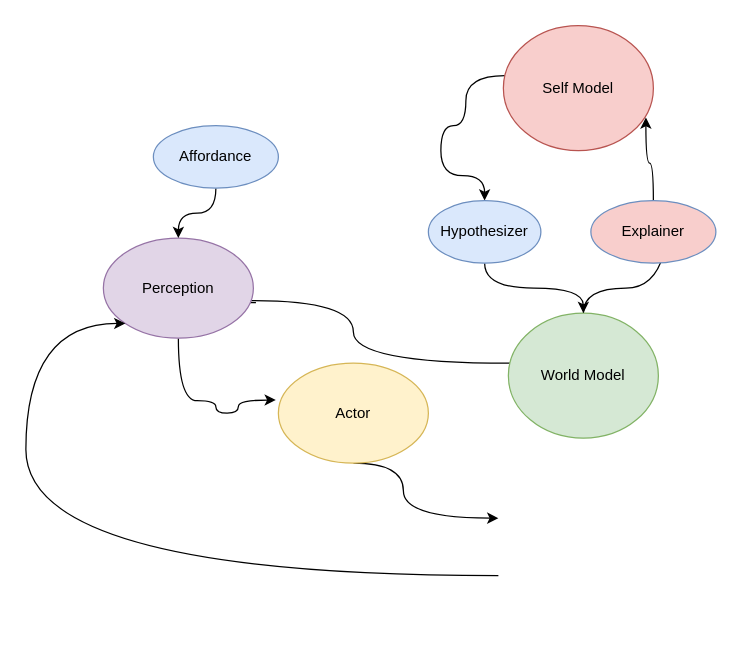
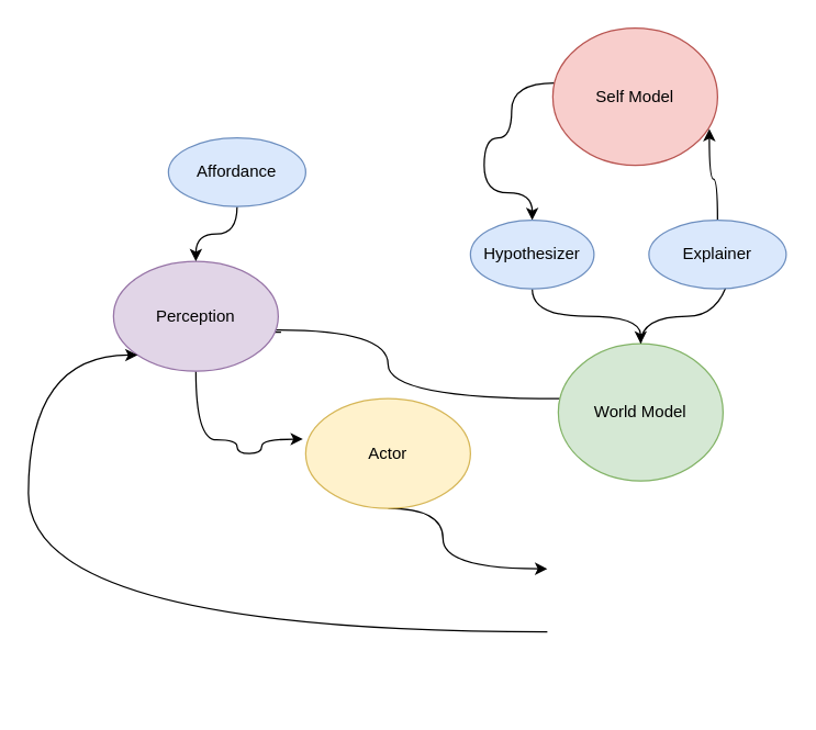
  <mxCell id="0" />
  <mxCell id="1" parent="0" />
  <mxCell id="2" value="" style="edgeStyle=orthogonalEdgeStyle;curved=1;orthogonalLoop=1;jettySize=auto;html=1;exitX=1.017;exitY=0.644;exitDx=0;exitDy=0;exitPerimeter=0;endArrow=none;" edge="1" parent="1" source="4" target="8"><mxGeometry relative="1" as="geometry"><mxPoint x="62" y="40" as="targetPoint" /><Array as="points"><mxPoint x="122" y="242" /><mxPoint x="122" y="240" /><mxPoint x="282" y="240" /><mxPoint x="282" y="290" /></Array></mxGeometry></mxCell>
  <mxCell id="3" value="" style="edgeStyle=orthogonalEdgeStyle;curved=1;orthogonalLoop=1;jettySize=auto;html=1;entryX=-0.017;entryY=0.369;entryDx=0;entryDy=0;entryPerimeter=0;" edge="1" parent="1" source="4" target="6"><mxGeometry relative="1" as="geometry"><mxPoint x="62" y="360" as="targetPoint" /><Array as="points"><mxPoint x="142" y="320" /><mxPoint x="172" y="320" /><mxPoint x="172" y="330" /><mxPoint x="190" y="330" /></Array></mxGeometry></mxCell>
  <mxCell id="4" value="Perception" style="ellipse;whiteSpace=wrap;html=1;fillColor=#e1d5e7;strokeColor=#9673a6;" vertex="1" parent="1"><mxGeometry x="82" y="190" width="120" height="80" as="geometry" /></mxCell>
  <mxCell id="5" value="" style="edgeStyle=orthogonalEdgeStyle;curved=1;orthogonalLoop=1;jettySize=auto;html=1;entryX=0;entryY=0.25;entryDx=0;entryDy=0;exitX=0.5;exitY=1;exitDx=0;exitDy=0;" edge="1" parent="1" source="6" target="10"><mxGeometry relative="1" as="geometry"><mxPoint x="192" y="470" as="targetPoint" /><Array as="points"><mxPoint x="322" y="370" /><mxPoint x="322" y="414" /></Array></mxGeometry></mxCell>
  <mxCell id="6" value="Actor" style="ellipse;whiteSpace=wrap;html=1;fillColor=#fff2cc;strokeColor=#d6b656;" vertex="1" parent="1"><mxGeometry x="222" y="290" width="120" height="80" as="geometry" /></mxCell>
  <mxCell id="7" value="" style="edgeStyle=orthogonalEdgeStyle;curved=1;orthogonalLoop=1;jettySize=auto;html=1;startArrow=none;startFill=0;endArrow=classic;endFill=1;entryX=0.62;entryY=0.03;entryDx=0;entryDy=0;entryPerimeter=0;" edge="1" parent="1" source="8" target="18"><mxGeometry relative="1" as="geometry"><mxPoint x="602" y="140" as="targetPoint" /></mxGeometry></mxCell>
  <mxCell id="8" value="World Model" style="ellipse;whiteSpace=wrap;html=1;fillColor=#d5e8d4;strokeColor=#82b366;" vertex="1" parent="1"><mxGeometry x="406" y="250" width="120" height="100" as="geometry" /></mxCell>
  <mxCell id="9" value="" style="edgeStyle=orthogonalEdgeStyle;curved=1;orthogonalLoop=1;jettySize=auto;html=1;startArrow=none;startFill=0;endArrow=classic;endFill=1;entryX=0;entryY=1;entryDx=0;entryDy=0;" edge="1" parent="1" source="10" target="4"><mxGeometry relative="1" as="geometry"><mxPoint x="112" y="420" as="targetPoint" /><Array as="points"><mxPoint x="20" y="460" /></Array></mxGeometry></mxCell>
  <mxCell id="10" value="" style="shape=image;html=1;verticalAlign=top;verticalLabelPosition=bottom;labelBackgroundColor=#ffffff;imageAspect=0;aspect=fixed;image=https://cdn2.iconfinder.com/data/icons/whcompare-isometric-web-hosting-servers/50/connected-globe-128.png" vertex="1" parent="1"><mxGeometry x="398" y="382" width="128" height="128" as="geometry" /></mxCell>
  <mxCell id="11" value="" style="edgeStyle=orthogonalEdgeStyle;curved=1;orthogonalLoop=1;jettySize=auto;html=1;startArrow=none;startFill=0;endArrow=classic;endFill=1;entryX=0.5;entryY=0;entryDx=0;entryDy=0;" edge="1" parent="1" source="12" target="14"><mxGeometry relative="1" as="geometry"><Array as="points"><mxPoint x="372" y="60" /><mxPoint x="372" y="100" /><mxPoint x="352" y="100" /><mxPoint x="352" y="140" /></Array></mxGeometry></mxCell>
  <mxCell id="12" value="Self Model" style="ellipse;whiteSpace=wrap;html=1;fillColor=#f8cecc;strokeColor=#b85450;" vertex="1" parent="1"><mxGeometry x="402" y="20" width="120" height="100" as="geometry" /></mxCell>
  <mxCell id="13" value="" style="edgeStyle=orthogonalEdgeStyle;curved=1;orthogonalLoop=1;jettySize=auto;html=1;startArrow=none;startFill=0;endArrow=classic;endFill=1;exitX=0.5;exitY=1;exitDx=0;exitDy=0;" edge="1" parent="1" source="14" target="8"><mxGeometry relative="1" as="geometry" /></mxCell>
  <mxCell id="14" value="Hypothesizer" style="ellipse;whiteSpace=wrap;html=1;fillColor=#dae8fc;strokeColor=#6c8ebf;" vertex="1" parent="1"><mxGeometry x="342" y="160" width="90" height="50" as="geometry" /></mxCell>
  <mxCell id="15" value="" style="edgeStyle=orthogonalEdgeStyle;curved=1;orthogonalLoop=1;jettySize=auto;html=1;startArrow=none;startFill=0;endArrow=classic;endFill=1;" edge="1" parent="1" source="16" target="4"><mxGeometry relative="1" as="geometry" /></mxCell>
  <mxCell id="16" value="Affordance" style="ellipse;whiteSpace=wrap;html=1;fillColor=#dae8fc;strokeColor=#6c8ebf;" vertex="1" parent="1"><mxGeometry x="122" y="100" width="100" height="50" as="geometry" /></mxCell>
  <mxCell id="17" value="" style="edgeStyle=orthogonalEdgeStyle;curved=1;orthogonalLoop=1;jettySize=auto;html=1;startArrow=none;startFill=0;endArrow=classic;endFill=1;entryX=0.95;entryY=0.735;entryDx=0;entryDy=0;entryPerimeter=0;" edge="1" parent="1" source="18" target="12"><mxGeometry relative="1" as="geometry"><Array as="points"><mxPoint x="522" y="130" /><mxPoint x="516" y="130" /></Array></mxGeometry></mxCell>
- <mxCell id="18" value="Explainer" style="ellipse;whiteSpace=wrap;html=1;fillColor=#f8cecc;strokeColor=#6c8ebf;" vertex="1" parent="1"><mxGeometry x="472" y="160" width="100" height="50" as="geometry" /></mxCell>
+ <mxCell id="18" value="Explainer" style="ellipse;whiteSpace=wrap;html=1;fillColor=#dae8fc;strokeColor=#6c8ebf;" vertex="1" parent="1"><mxGeometry x="472" y="160" width="100" height="50" as="geometry" /></mxCell>
